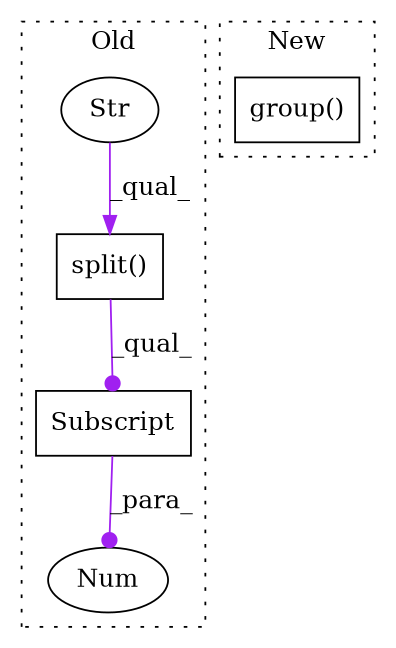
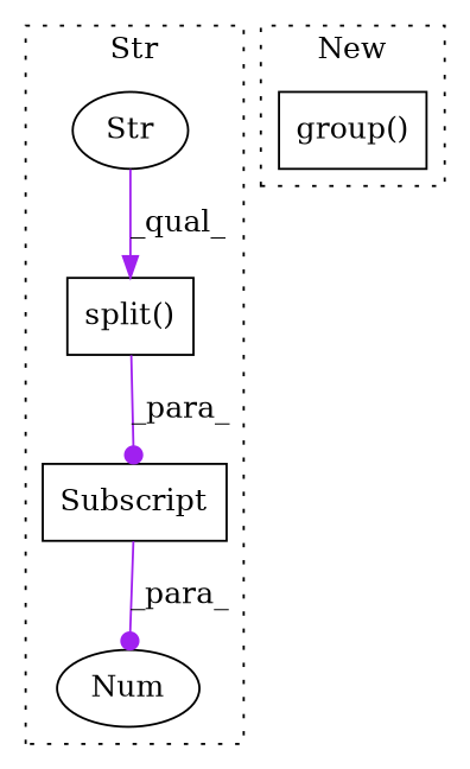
  digraph {
    node [a=75 s=1962 shape=box]
    edge [arrowhead=dot color=purple]
    n1 [a=63 l="18,0" label=Subscript s="1952,0"]
    n2 [a=76 l=2 label=Num s=1967 shape=ellipse]
    n3 [l="10,1" label="split()" s="1952,1965"]
    n4 [a=66 l=3 label=Str shape=ellipse]
    n5 [l=39 label="group()"]
    subgraph cluster_1 {
-     label=Old
+     label=Str
      style=dotted
      n1
      n2
      n3
      n4
    }
    subgraph cluster_2 {
      label=New
      style=dotted
      n5
    }
    n1 -> n2 [label=_para_]
-   n3 -> n1 [label=_qual_]
+   n3 -> n1 [label=_para_]
    n4 -> n3 [arrowhead=normal label=_qual_]
  }
